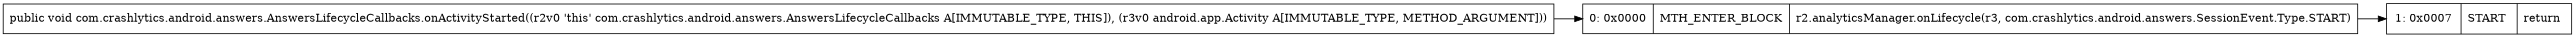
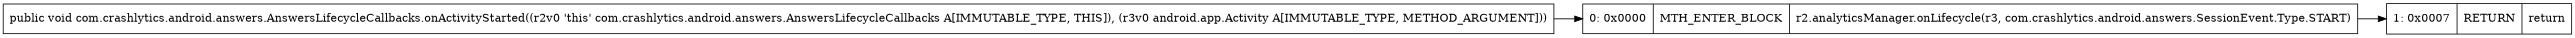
  digraph {
    rankdir=LR
    node [shape=record]
    n1 [label="{0\:\ 0x0000|MTH_ENTER_BLOCK\l|r2.analyticsManager.onLifecycle(r3, com.crashlytics.android.answers.SessionEvent.Type.START)\l}"]
-   n2 [label="{1\:\ 0x0007|START\l|return\l}"]
+   n2 [label="{1\:\ 0x0007|RETURN\l|return\l}"]
    n3 [label="{public void com.crashlytics.android.answers.AnswersLifecycleCallbacks.onActivityStarted((r2v0 'this' com.crashlytics.android.answers.AnswersLifecycleCallbacks A[IMMUTABLE_TYPE, THIS]), (r3v0 android.app.Activity A[IMMUTABLE_TYPE, METHOD_ARGUMENT])) }"]
    n1 -> n2
    n3 -> n1
  }
